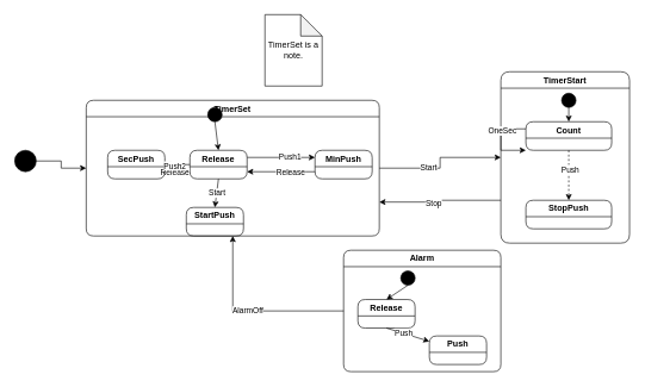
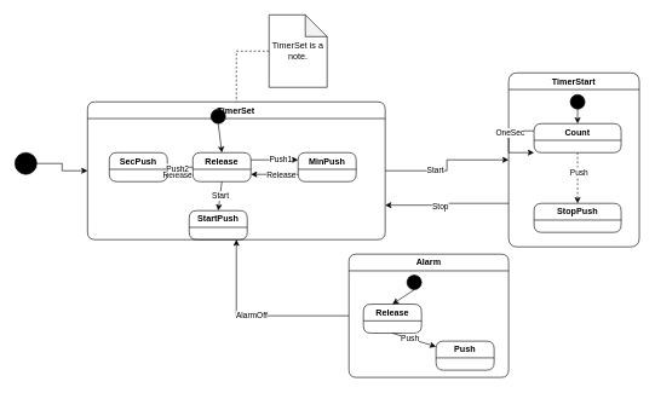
  <mxCell id="0" />
  <mxCell id="1" parent="0" />
  <mxCell id="2" style="edgeStyle=orthogonalEdgeStyle;rounded=0;orthogonalLoop=1;jettySize=auto;html=1;exitX=1;exitY=0.5;exitDx=0;exitDy=0;entryX=0;entryY=0.5;entryDx=0;entryDy=0;" parent="1" source="3" target="6" edge="1"><mxGeometry relative="1" as="geometry" /></mxCell>
  <mxCell id="3" value="" style="ellipse;whiteSpace=wrap;html=1;aspect=fixed;glass=0;sketch=0;fillColor=#000000;" parent="1" vertex="1"><mxGeometry x="20" y="210" width="30" height="30" as="geometry" /></mxCell>
  <mxCell id="4" value="" style="edgeStyle=orthogonalEdgeStyle;rounded=0;orthogonalLoop=1;jettySize=auto;html=1;exitX=1;exitY=0.5;exitDx=0;exitDy=0;entryX=0;entryY=0.5;entryDx=0;entryDy=0;" parent="1" source="6" target="22" edge="1"><mxGeometry relative="1" as="geometry" /></mxCell>
  <mxCell id="5" value="Start" style="edgeLabel;html=1;align=center;verticalAlign=middle;resizable=0;points=[];" parent="4" vertex="1" connectable="0"><mxGeometry x="-0.269" y="1" relative="1" as="geometry"><mxPoint as="offset" /></mxGeometry></mxCell>
  <mxCell id="6" value="TimerSet" style="swimlane;rounded=1;whiteSpace=wrap;html=1;glass=0;sketch=0;" parent="1" vertex="1"><mxGeometry x="120" y="140" width="410" height="190" as="geometry" /></mxCell>
  <mxCell id="7" value="Start" style="edgeStyle=none;html=1;exitX=0.5;exitY=1;exitDx=0;exitDy=0;entryX=0.5;entryY=0;entryDx=0;entryDy=0;" parent="6" source="8" target="9" edge="1"><mxGeometry relative="1" as="geometry" /></mxCell>
  <mxCell id="8" value="Release" style="swimlane;rounded=1;whiteSpace=wrap;html=1;glass=0;sketch=0;" parent="6" vertex="1"><mxGeometry x="145" y="70" width="80" height="40" as="geometry" /></mxCell>
  <mxCell id="9" value="StartPush" style="swimlane;rounded=1;whiteSpace=wrap;html=1;glass=0;sketch=0;" parent="6" vertex="1"><mxGeometry x="140" y="150" width="80" height="40" as="geometry" /></mxCell>
- <mxCell id="10" value="MinPush" style="swimlane;rounded=1;whiteSpace=wrap;html=1;glass=0;sketch=0;" parent="6" vertex="1"><mxGeometry x="320" y="70" width="80" height="40" as="geometry" /></mxCell>
+ <mxCell id="10" value="MinPush" style="swimlane;rounded=1;whiteSpace=wrap;html=1;glass=0;sketch=0;" parent="6" vertex="1"><mxGeometry x="290" y="70" width="80" height="40" as="geometry" /></mxCell>
  <mxCell id="11" value="" style="edgeStyle=none;html=1;exitX=1;exitY=0.75;exitDx=0;exitDy=0;entryX=0;entryY=0.75;entryDx=0;entryDy=0;" parent="6" source="13" target="8" edge="1"><mxGeometry relative="1" as="geometry" /></mxCell>
  <mxCell id="12" value="Release" style="edgeLabel;html=1;align=center;verticalAlign=middle;resizable=0;points=[];" parent="11" vertex="1" connectable="0"><mxGeometry x="-0.272" relative="1" as="geometry"><mxPoint as="offset" /></mxGeometry></mxCell>
  <mxCell id="13" value="SecPush" style="swimlane;rounded=1;whiteSpace=wrap;html=1;glass=0;sketch=0;" parent="6" vertex="1"><mxGeometry x="30" y="70" width="80" height="40" as="geometry" /></mxCell>
  <mxCell id="14" value="" style="edgeStyle=none;html=1;exitX=0;exitY=0.5;exitDx=0;exitDy=0;entryX=1;entryY=0.5;entryDx=0;entryDy=0;" parent="6" source="8" target="13" edge="1"><mxGeometry relative="1" as="geometry" /></mxCell>
  <mxCell id="15" value="Push2" style="edgeLabel;html=1;align=center;verticalAlign=middle;resizable=0;points=[];" parent="14" vertex="1" connectable="0"><mxGeometry x="0.239" y="1" relative="1" as="geometry"><mxPoint as="offset" /></mxGeometry></mxCell>
  <mxCell id="16" style="edgeStyle=none;html=1;exitX=0.5;exitY=1;exitDx=0;exitDy=0;entryX=0.5;entryY=0;entryDx=0;entryDy=0;" parent="6" source="17" target="8" edge="1"><mxGeometry relative="1" as="geometry" /></mxCell>
  <mxCell id="17" value="" style="ellipse;whiteSpace=wrap;html=1;aspect=fixed;glass=0;sketch=0;fillColor=#000000;" parent="6" vertex="1"><mxGeometry x="170" y="10" width="20" height="20" as="geometry" /></mxCell>
  <mxCell id="18" value="" style="edgeStyle=none;html=1;exitX=0;exitY=0.75;exitDx=0;exitDy=0;entryX=1;entryY=0.75;entryDx=0;entryDy=0;" parent="6" source="10" target="8" edge="1"><mxGeometry relative="1" as="geometry"><Array as="points" /><mxPoint x="90" y="100" as="sourcePoint" /><mxPoint x="155" y="110" as="targetPoint" /></mxGeometry></mxCell>
  <mxCell id="19" value="Release" style="edgeLabel;html=1;align=center;verticalAlign=middle;resizable=0;points=[];" parent="18" vertex="1" connectable="0"><mxGeometry x="-0.272" relative="1" as="geometry"><mxPoint as="offset" /></mxGeometry></mxCell>
  <mxCell id="20" value="" style="edgeStyle=none;html=1;exitX=1;exitY=0.25;exitDx=0;exitDy=0;entryX=0;entryY=0.25;entryDx=0;entryDy=0;" parent="6" source="8" target="10" edge="1"><mxGeometry relative="1" as="geometry"><mxPoint x="155" y="100" as="sourcePoint" /><mxPoint x="90" y="90" as="targetPoint" /></mxGeometry></mxCell>
  <mxCell id="21" value="Push1" style="edgeLabel;html=1;align=center;verticalAlign=middle;resizable=0;points=[];" parent="20" vertex="1" connectable="0"><mxGeometry x="0.239" y="1" relative="1" as="geometry"><mxPoint as="offset" /></mxGeometry></mxCell>
  <mxCell id="22" value="TimerStart" style="swimlane;rounded=1;whiteSpace=wrap;html=1;glass=0;sketch=0;startSize=23;arcSize=18;" parent="1" vertex="1"><mxGeometry x="700" y="100" width="180" height="240" as="geometry" /></mxCell>
  <mxCell id="23" value="Count" style="swimlane;rounded=1;whiteSpace=wrap;html=1;glass=0;sketch=0;" parent="22" vertex="1"><mxGeometry x="35" y="70" width="120" height="40" as="geometry" /></mxCell>
  <mxCell id="24" value="StopPush" style="swimlane;rounded=1;whiteSpace=wrap;html=1;glass=0;sketch=0;" parent="22" vertex="1"><mxGeometry x="35" y="180" width="120" height="40" as="geometry" /></mxCell>
  <mxCell id="25" style="edgeStyle=none;html=1;exitX=0.5;exitY=1;exitDx=0;exitDy=0;entryX=0.5;entryY=0;entryDx=0;entryDy=0;" parent="22" source="26" target="23" edge="1"><mxGeometry relative="1" as="geometry" /></mxCell>
  <mxCell id="26" value="" style="ellipse;whiteSpace=wrap;html=1;aspect=fixed;glass=0;sketch=0;fillColor=#000000;" parent="22" vertex="1"><mxGeometry x="85" y="30" width="20" height="20" as="geometry" /></mxCell>
  <mxCell id="27" value="" style="edgeStyle=orthogonalEdgeStyle;rounded=0;orthogonalLoop=1;jettySize=auto;html=1;exitX=0;exitY=0.25;exitDx=0;exitDy=0;entryX=0;entryY=1;entryDx=0;entryDy=0;" parent="22" source="23" target="23" edge="1"><mxGeometry relative="1" as="geometry"><mxPoint x="-160" y="125" as="sourcePoint" /><mxPoint x="10" y="110" as="targetPoint" /><Array as="points"><mxPoint y="80" /><mxPoint y="110" /></Array></mxGeometry></mxCell>
  <mxCell id="28" value="OneSec" style="edgeLabel;html=1;align=center;verticalAlign=middle;resizable=0;points=[];" parent="27" vertex="1" connectable="0"><mxGeometry x="-0.269" y="1" relative="1" as="geometry"><mxPoint as="offset" /></mxGeometry></mxCell>
  <mxCell id="29" value="" style="edgeStyle=orthogonalEdgeStyle;rounded=0;orthogonalLoop=1;jettySize=auto;html=1;exitX=0.5;exitY=1;exitDx=0;exitDy=0;entryX=0.5;entryY=0;entryDx=0;entryDy=0;dashed=1;" parent="22" source="23" target="24" edge="1"><mxGeometry relative="1" as="geometry"><mxPoint x="-135" y="175" as="sourcePoint" /><mxPoint x="35" y="160" as="targetPoint" /></mxGeometry></mxCell>
  <mxCell id="30" value="Push" style="edgeLabel;html=1;align=center;verticalAlign=middle;resizable=0;points=[];" parent="29" vertex="1" connectable="0"><mxGeometry x="-0.269" y="1" relative="1" as="geometry"><mxPoint as="offset" /></mxGeometry></mxCell>
+ <mxCell id="31" style="edgeStyle=orthogonalEdgeStyle;rounded=0;orthogonalLoop=1;jettySize=auto;html=1;exitX=0;exitY=0.5;exitDx=0;exitDy=0;exitPerimeter=0;entryX=0.5;entryY=0;entryDx=0;entryDy=0;endArrow=none;endFill=0;dashed=1;" parent="1" source="32" target="6" edge="1"><mxGeometry relative="1" as="geometry" /></mxCell>
  <mxCell id="32" value="TimerSet is a note." style="shape=note;whiteSpace=wrap;html=1;backgroundOutline=1;darkOpacity=0.05;glass=0;sketch=0;fillColor=#ffffff;" parent="1" vertex="1"><mxGeometry x="370" y="20" width="80" height="100" as="geometry" /></mxCell>
  <mxCell id="33" value="" style="edgeStyle=orthogonalEdgeStyle;rounded=0;orthogonalLoop=1;jettySize=auto;html=1;exitX=0;exitY=0.5;exitDx=0;exitDy=0;entryX=0.5;entryY=1;entryDx=0;entryDy=0;" parent="1" source="37" target="6" edge="1"><mxGeometry relative="1" as="geometry"><mxPoint x="580" y="325" as="targetPoint" /><mxPoint x="670" y="325" as="sourcePoint" /></mxGeometry></mxCell>
  <mxCell id="34" value="AlarmOff" style="edgeLabel;html=1;align=center;verticalAlign=middle;resizable=0;points=[];" parent="33" vertex="1" connectable="0"><mxGeometry x="0.036" y="-1" relative="1" as="geometry"><mxPoint as="offset" /></mxGeometry></mxCell>
  <mxCell id="35" value="" style="edgeStyle=orthogonalEdgeStyle;rounded=0;orthogonalLoop=1;jettySize=auto;html=1;entryX=1;entryY=0.75;entryDx=0;entryDy=0;exitX=0;exitY=0.75;exitDx=0;exitDy=0;" parent="1" source="22" target="6" edge="1"><mxGeometry relative="1" as="geometry"><mxPoint x="630" y="340" as="sourcePoint" /><mxPoint x="670" y="305" as="targetPoint" /></mxGeometry></mxCell>
  <mxCell id="36" value="Stop" style="edgeLabel;html=1;align=center;verticalAlign=middle;resizable=0;points=[];" parent="35" vertex="1" connectable="0"><mxGeometry x="0.119" y="1" relative="1" as="geometry"><mxPoint as="offset" /></mxGeometry></mxCell>
  <mxCell id="37" value="Alarm" style="swimlane;rounded=1;whiteSpace=wrap;html=1;glass=0;sketch=0;startSize=23;" parent="1" vertex="1"><mxGeometry x="480" y="350" width="220" height="170" as="geometry" /></mxCell>
  <mxCell id="38" value="" style="ellipse;whiteSpace=wrap;html=1;aspect=fixed;glass=0;sketch=0;fillColor=#000000;" vertex="1" parent="37"><mxGeometry x="80" y="29" width="20" height="20" as="geometry" /></mxCell>
  <mxCell id="39" value="Release" style="swimlane;rounded=1;whiteSpace=wrap;html=1;glass=0;sketch=0;" vertex="1" parent="37"><mxGeometry x="20" y="69" width="80" height="40" as="geometry" /></mxCell>
  <mxCell id="40" style="edgeStyle=none;html=1;exitX=0.5;exitY=1;exitDx=0;exitDy=0;entryX=0.5;entryY=0;entryDx=0;entryDy=0;" edge="1" parent="37" source="38" target="39"><mxGeometry relative="1" as="geometry" /></mxCell>
  <mxCell id="41" value="Push" style="swimlane;rounded=1;whiteSpace=wrap;html=1;glass=0;sketch=0;" vertex="1" parent="37"><mxGeometry x="120" y="120" width="80" height="40" as="geometry" /></mxCell>
  <mxCell id="42" value="" style="edgeStyle=none;html=1;exitX=0.5;exitY=1;exitDx=0;exitDy=0;" edge="1" parent="37" source="39" target="41"><mxGeometry relative="1" as="geometry" /></mxCell>
  <mxCell id="43" value="Push" style="edgeLabel;html=1;align=center;verticalAlign=middle;resizable=0;points=[];" vertex="1" connectable="0" parent="42"><mxGeometry x="-0.25" y="1" relative="1" as="geometry"><mxPoint as="offset" /></mxGeometry></mxCell>
